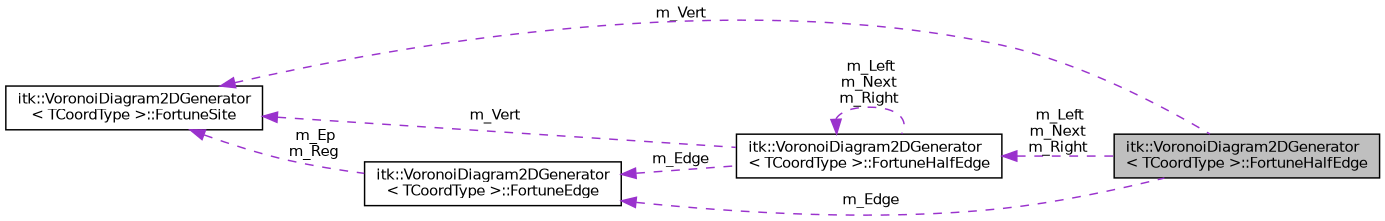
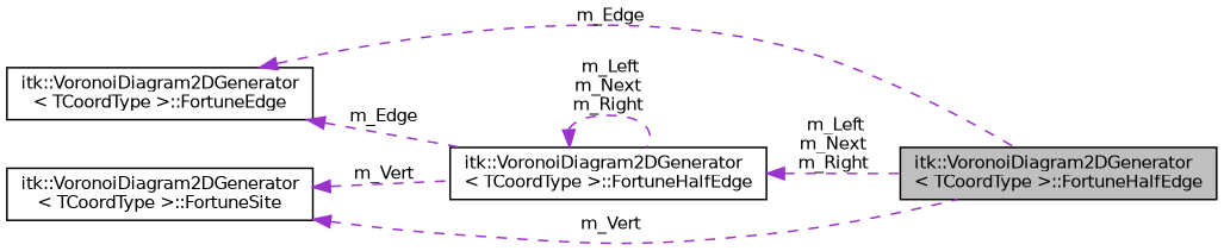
  digraph {
    rankdir=LR
    node [color=black fillcolor=white fontname=Helvetica fontsize=10 shape=record style=filled]
    edge [color=darkorchid3 dir=back fontname=Helvetica fontsize=10 labelfontname=Helvetica labelfontsize=10 style=dashed]
    n1 [fillcolor=grey75 fontcolor=black height=0.2 label="itk::VoronoiDiagram2DGenerator\l\< TCoordType \>::FortuneHalfEdge" width=0.4]
    n2 [height=0.2 label="itk::VoronoiDiagram2DGenerator\l\< TCoordType \>::FortuneHalfEdge" width=0.4]
    n3 [height=0.2 label="itk::VoronoiDiagram2DGenerator\l\< TCoordType \>::FortuneEdge" width=0.4]
    n4 [height=0.2 label="itk::VoronoiDiagram2DGenerator\l\< TCoordType \>::FortuneSite" width=0.4]
    n2 -> n1 [label=" m_Left\nm_Next\nm_Right"]
    n2 -> n2 [label=" m_Left\nm_Next\nm_Right"]
    n3 -> n1 [label=" m_Edge"]
    n3 -> n2 [label=" m_Edge"]
    n4 -> n1 [label=" m_Vert"]
    n4 -> n2 [label=" m_Vert"]
-   n4 -> n3 [label=" m_Ep\nm_Reg"]
  }
